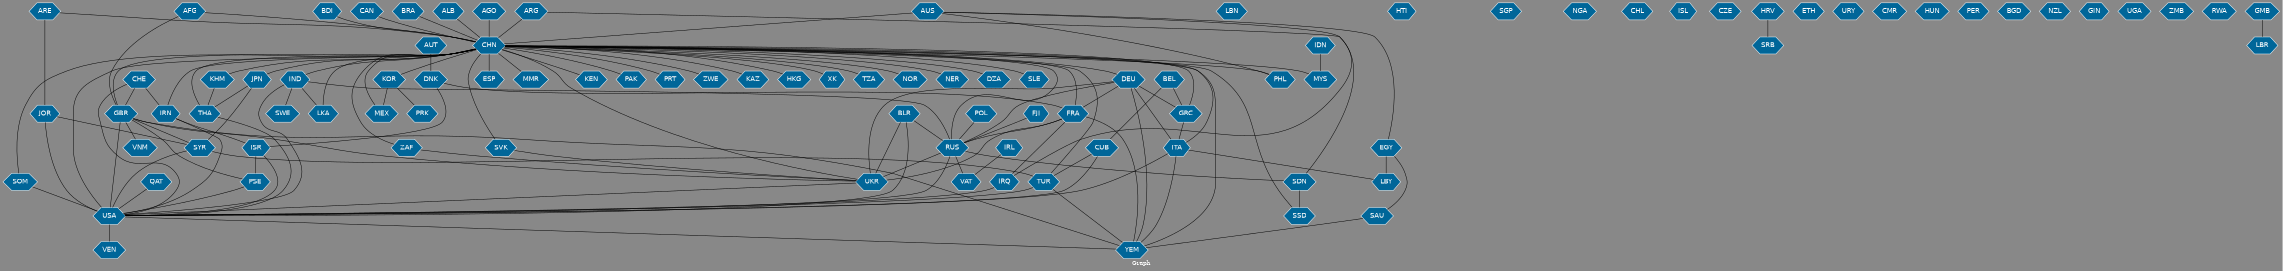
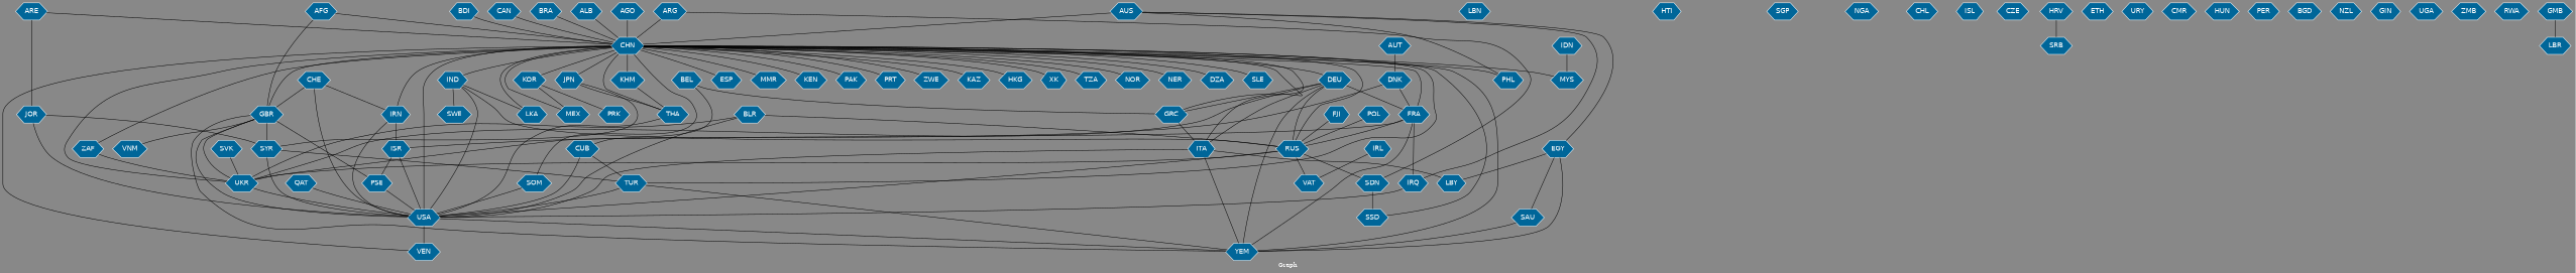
  graph {
    bgcolor="#888888"
    fontcolor=white
    fontsize=12
    label="Graph"
    node [color=white fillcolor="#006699" fontcolor=white fontname=Helvetica shape=hexagon style=filled]
    edge [arrowhead=open color=black fontcolor=white fontname=Courier fontsize=12 weight=1]
    n1 [label=KOR]
    n2 [label=MEX]
    n3 [label=PRK]
    n4 [label=CHN]
    n5 [label=IRN]
    n6 [label=UKR]
    n7 [label=USA]
    n8 [label=ESP]
    n9 [label=FRA]
    n10 [label=LKA]
    n11 [label=TUR]
    n12 [label=RUS]
    n13 [label=DEU]
    n14 [label=GRC]
    n15 [label=IND]
    n16 [label=GBR]
    n17 [label=MMR]
    n18 [label=YEM]
    n19 [label=ITA]
    n20 [label=JPN]
    n21 [label=KEN]
    n22 [label=PHL]
    n23 [label=SVK]
    n24 [label=KHM]
    n25 [label=THA]
    n26 [label=MYS]
    n27 [label=PAK]
    n28 [label=PRT]
    n29 [label=ZWE]
    n30 [label=KAZ]
    n31 [label=SOM]
    n32 [label=HKG]
    n33 [label=XK]
    n34 [label=ZAF]
    n35 [label=SSD]
    n36 [label=TZA]
    n37 [label=NOR]
    n38 [label=NER]
    n39 [label=DZA]
    n40 [label=SLE]
    n41 [label=ISR]
    n42 [label=VEN]
    n43 [label=IRQ]
    n44 [label=SDN]
    n45 [label=VAT]
    n46 [label=SWE]
    n47 [label=SYR]
    n48 [label=PSE]
    n49 [label=VNM]
    n50 [label=LBY]
    n51 [label=CAN]
    n52 [label=AFG]
    n53 [label=AUS]
    n54 [label=EGY]
    n55 [label=SAU]
    n56 [label=CUB]
    n57 [label=JOR]
    n58 [label=DNK]
    n59 [label=CHE]
    n60 [label=LBN]
    n61 [label=HTI]
    n62 [label=QAT]
    n63 [label=ARG]
    n64 [label=SGP]
    n65 [label=ARE]
    n66 [label=NGA]
    n67 [label=CHL]
    n68 [label=ISL]
    n69 [label=BLR]
    n70 [label=CZE]
    n71 [label=BRA]
    n72 [label=IDN]
    n73 [label=ALB]
    n74 [label=SRB]
    n75 [label=HRV]
    n76 [label=AGO]
    n77 [label=ETH]
    n78 [label=URY]
    n79 [label=POL]
    n80 [label=CMR]
    n81 [label=AUT]
    n82 [label=BEL]
    n83 [label=IRL]
    n84 [label=HUN]
    n85 [label=PER]
    n86 [label=BGD]
    n87 [label=NZL]
    n88 [label=GIN]
    n89 [label=BDI]
    n90 [label=UGA]
    n91 [label=ZMB]
    n92 [label=FJI]
    n93 [label=RWA]
    n94 [label=GMB]
    n95 [label=LBR]
    n1 -- n2
    n1 -- n3
    n4 -- n1
    n4 -- n2
    n4 -- n5 [weight=2]
    n4 -- n6 [weight=2]
    n4 -- n7 [weight=31]
    n4 -- n8 [weight=2]
    n4 -- n9 [weight=2]
    n4 -- n10 [weight=5]
    n4 -- n11 [weight=2]
    n4 -- n12 [weight=7]
    n4 -- n13
    n4 -- n14 [weight=9]
    n4 -- n15 [weight=4]
    n4 -- n16 [weight=8]
    n4 -- n17 [weight=6]
    n4 -- n18
    n4 -- n19
    n4 -- n20 [weight=4]
    n4 -- n21 [weight=4]
    n4 -- n22 [weight=2]
-   n4 -- n23
+   n4 -- n42
    n4 -- n24 [weight=2]
    n4 -- n25
    n4 -- n26
    n4 -- n27 [weight=6]
    n4 -- n28
    n4 -- n29
    n4 -- n30
    n4 -- n31
    n4 -- n32
    n4 -- n33
    n4 -- n34
    n4 -- n35
    n4 -- n36
    n4 -- n37 [weight=4]
    n4 -- n38
    n4 -- n39
    n4 -- n40
    n5 -- n7 [weight=2]
    n5 -- n41 [weight=4]
    n6 -- n7 [weight=8]
    n7 -- n18 [weight=2]
    n7 -- n42 [weight=2]
    n9 -- n6 [weight=5]
    n9 -- n12 [weight=4]
    n9 -- n18
    n9 -- n43
    n11 -- n7 [weight=2]
    n11 -- n18
    n12 -- n6 [weight=14]
    n12 -- n7 [weight=4]
    n12 -- n44
    n12 -- n45 [weight=2]
    n13 -- n6 [weight=6]
    n13 -- n9 [weight=5]
    n13 -- n12 [weight=4]
    n13 -- n14 [weight=9]
    n13 -- n18
    n13 -- n19
    n14 -- n19
    n15 -- n7
    n15 -- n10 [weight=2]
    n15 -- n12
    n15 -- n46
    n16 -- n6
    n16 -- n7 [weight=5]
    n16 -- n18
    n16 -- n47 [weight=3]
    n16 -- n48
    n16 -- n49 [weight=2]
    n19 -- n7 [weight=2]
    n19 -- n18
    n19 -- n50
    n20 -- n25
    n20 -- n47
    n23 -- n6
    n24 -- n25
    n25 -- n7
    n31 -- n7
    n34 -- n6
    n41 -- n7 [weight=2]
    n41 -- n48 [weight=2]
    n43 -- n7 [weight=3]
    n44 -- n35 [weight=2]
    n47 -- n7 [weight=2]
    n47 -- n11 [weight=4]
    n48 -- n7
    n51 -- n4 [weight=3]
    n52 -- n4
    n52 -- n16
    n53 -- n4 [weight=4]
    n53 -- n22
    n53 -- n43
    n53 -- n54 [weight=2]
+   n54 -- n18
    n54 -- n50 [weight=4]
    n54 -- n55
    n55 -- n18
    n56 -- n7 [weight=3]
    n56 -- n11
    n57 -- n7 [weight=2]
    n57 -- n47
    n58 -- n9
    n58 -- n41
    n59 -- n5
    n59 -- n7 [weight=3]
    n59 -- n16
    n62 -- n7
    n63 -- n4 [weight=6]
    n63 -- n44
    n65 -- n4
    n65 -- n57 [weight=2]
    n69 -- n6 [weight=4]
    n69 -- n7
    n69 -- n12
    n71 -- n4
    n72 -- n26 [weight=2]
    n73 -- n4
    n75 -- n74 [weight=3]
    n76 -- n4 [weight=2]
    n79 -- n12
    n81 -- n58
    n82 -- n14
    n82 -- n56
    n83 -- n45
    n89 -- n4
    n92 -- n12
    n94 -- n95
  }
